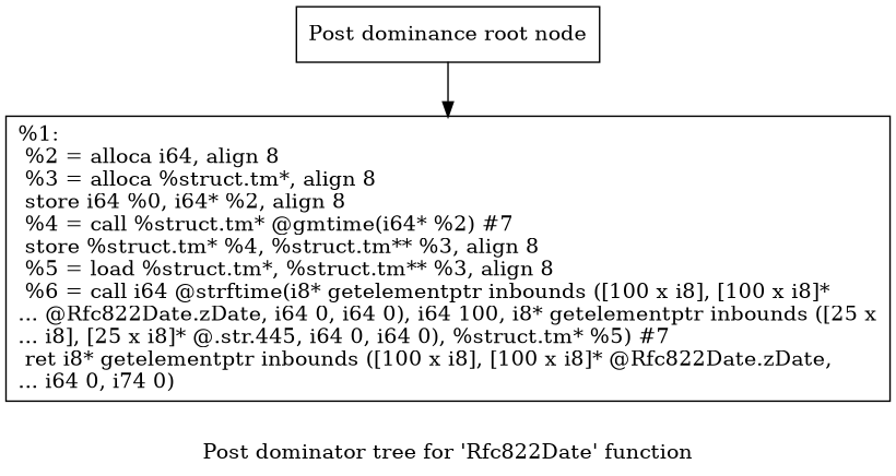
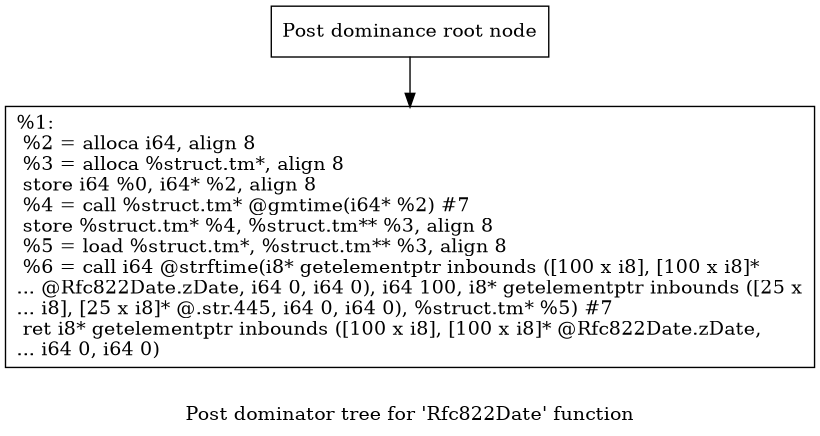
  digraph {
    label="Post dominator tree for 'Rfc822Date' function"
    node [shape=record]
    n1 [label="{Post dominance root node}"]
-   n2 [label="{%1:\l  %2 = alloca i64, align 8\l  %3 = alloca %struct.tm*, align 8\l  store i64 %0, i64* %2, align 8\l  %4 = call %struct.tm* @gmtime(i64* %2) #7\l  store %struct.tm* %4, %struct.tm** %3, align 8\l  %5 = load %struct.tm*, %struct.tm** %3, align 8\l  %6 = call i64 @strftime(i8* getelementptr inbounds ([100 x i8], [100 x i8]*\l... @Rfc822Date.zDate, i64 0, i64 0), i64 100, i8* getelementptr inbounds ([25 x\l... i8], [25 x i8]* @.str.445, i64 0, i64 0), %struct.tm* %5) #7\l  ret i8* getelementptr inbounds ([100 x i8], [100 x i8]* @Rfc822Date.zDate,\l... i64 0, i74 0)\l}"]
+   n2 [label="{%1:\l  %2 = alloca i64, align 8\l  %3 = alloca %struct.tm*, align 8\l  store i64 %0, i64* %2, align 8\l  %4 = call %struct.tm* @gmtime(i64* %2) #7\l  store %struct.tm* %4, %struct.tm** %3, align 8\l  %5 = load %struct.tm*, %struct.tm** %3, align 8\l  %6 = call i64 @strftime(i8* getelementptr inbounds ([100 x i8], [100 x i8]*\l... @Rfc822Date.zDate, i64 0, i64 0), i64 100, i8* getelementptr inbounds ([25 x\l... i8], [25 x i8]* @.str.445, i64 0, i64 0), %struct.tm* %5) #7\l  ret i8* getelementptr inbounds ([100 x i8], [100 x i8]* @Rfc822Date.zDate,\l... i64 0, i64 0)\l}"]
    n1 -> n2
  }
